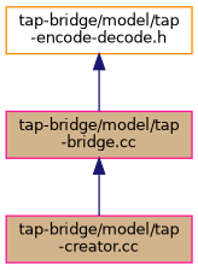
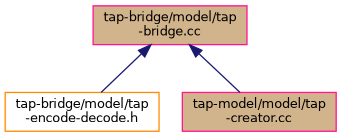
  digraph {
    node [color=deeppink fillcolor=tan fontname=Helvetica fontsize=10 shape=record style=filled]
    edge [color=midnightblue dir=back fontname=Helvetica fontsize=10 labelfontname=Helvetica labelfontsize=10 style=solid]
    n1 [color=darkorange fillcolor=white fontcolor=black height=0.2 label="tap-bridge/model/tap\l-encode-decode.h" width=0.4]
    n2 [height=0.2 label="tap-bridge/model/tap\l-bridge.cc" width=0.4]
-   n3 [height=0.2 label="tap-bridge/model/tap\l-creator.cc" width=0.4]
-   n1 -> n2
+   n3 [height=0.2 label="tap-model/model/tap\l-creator.cc" width=0.4]
+   n2 -> n1
    n2 -> n3
  }
